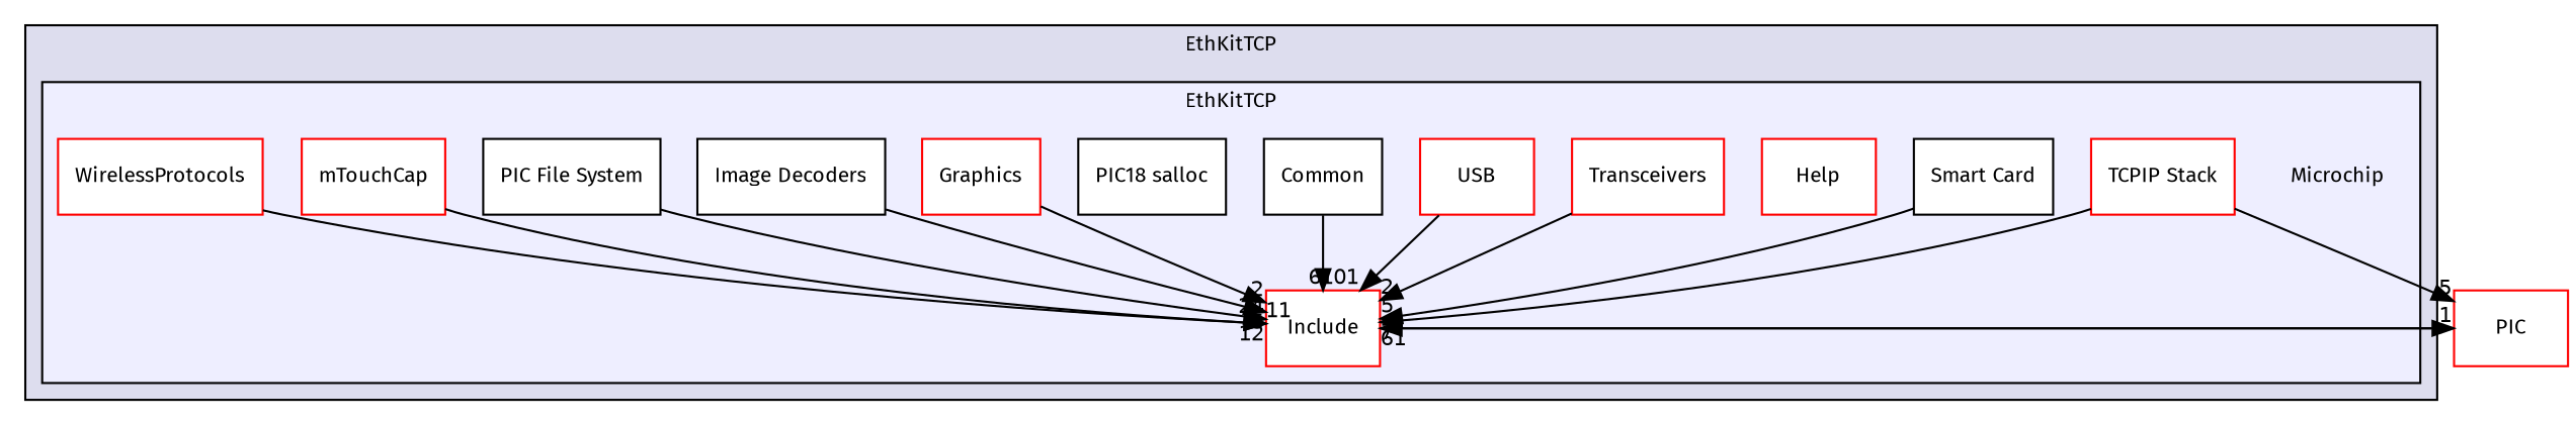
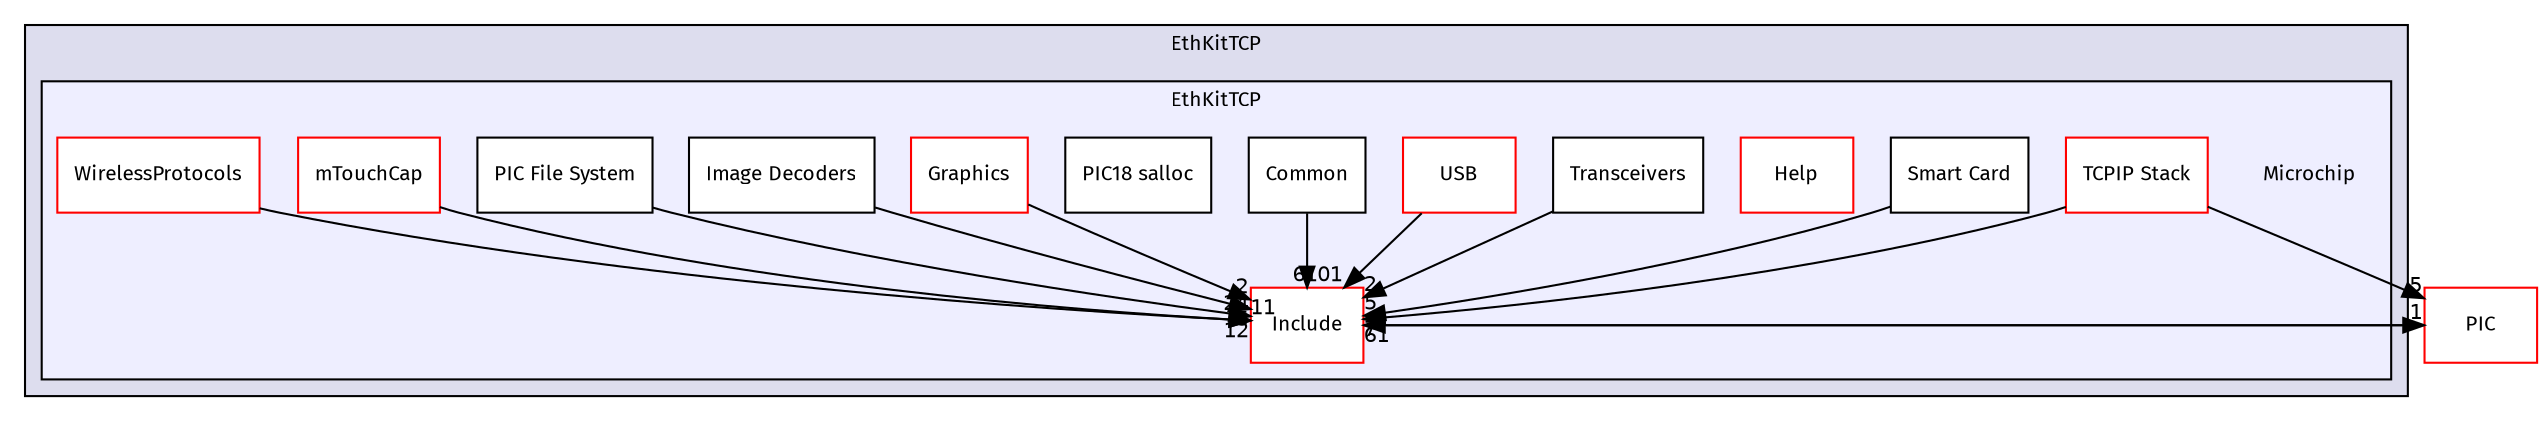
  digraph {
    compound=true
    fontname="Fira Sans"
    node [fontname="Fira Sans" fontsize=10 shape=box color=red fillcolor=white style=filled]
    edge [fontname="Fira Sans" headlabel=5 labeldistance=1.5 labelfontname=Helvetica labelfontsize=10]
    n1 [label=Microchip shape=plaintext color="" fillcolor="" style=""]
    n2 [color=black label=Common]
    n3 [label=Graphics]
    n4 [label=Help]
    n5 [color=black label="Image Decoders"]
    n6 [label=Include]
    n7 [color=black label="PIC File System"]
    n8 [label=mTouchCap]
    n9 [color=black label="PIC18 salloc"]
    n10 [color=black label="Smart Card"]
    n11 [label="TCPIP Stack"]
-   n12 [label=Transceivers]
+   n12 [color=black label=Transceivers]
    n13 [label=USB]
    n14 [label=WirelessProtocols]
    n15 [label=PIC]
    subgraph cluster_1 {
      bgcolor="#ddddee"
      fontsize=10
      label=EthKitTCP
      pencolor=black
      subgraph cluster_2 {
        bgcolor="#eeeeff"
        fontsize=10
        label=EthKitTCP
        pencolor=black
        n1
        n2
        n3
        n4
        n5
        n6
        n7
        n8
        n9
        n10
        n11
        n12
        n13
        n14
      }
    }
    n2 -> n6 [headlabel=6]
    n3 -> n6 [headlabel=2]
    n5 -> n6
    n6 -> n15 [headlabel=1]
    n7 -> n6 [headlabel=24]
    n8 -> n6 [headlabel=12]
    n10 -> n6
    n11 -> n6 [headlabel=7]
    n11 -> n15
    n12 -> n6 [headlabel=2]
    n13 -> n6 [headlabel=101]
    n14 -> n6 [headlabel=11]
    n15 -> n6 [headlabel=61]
  }
